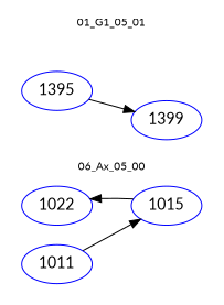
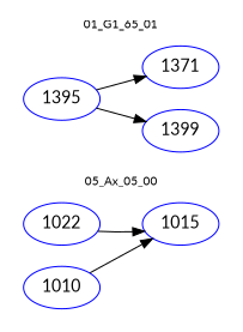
  digraph {
    fontname=Lato
    rankdir=LR
    node [color=blue fontname=Lato]
    edge [color=black fontname=Lato]
    n1 [label=1022]
    n2 [label=1015]
-   n3 [label=1011]
+   n3 [label=1010]
    n4 [label=1399]
    n5 [label=1395]
+   n6 [label=1371]
    subgraph cluster_1 {
      color=white
      fontsize=10
-     label="06_Ax_05_00"
+     label="05_Ax_05_00"
      n1
      n2
      n3
    }
    subgraph cluster_2 {
      color=white
      fontsize=10
-     label="01_G1_05_01"
+     label="01_G1_65_01"
      n4
      n5
+     n6
    }
-   n2 -> n1
+   n1 -> n2
    n3 -> n2
    n5 -> n4
+   n5 -> n6
  }
